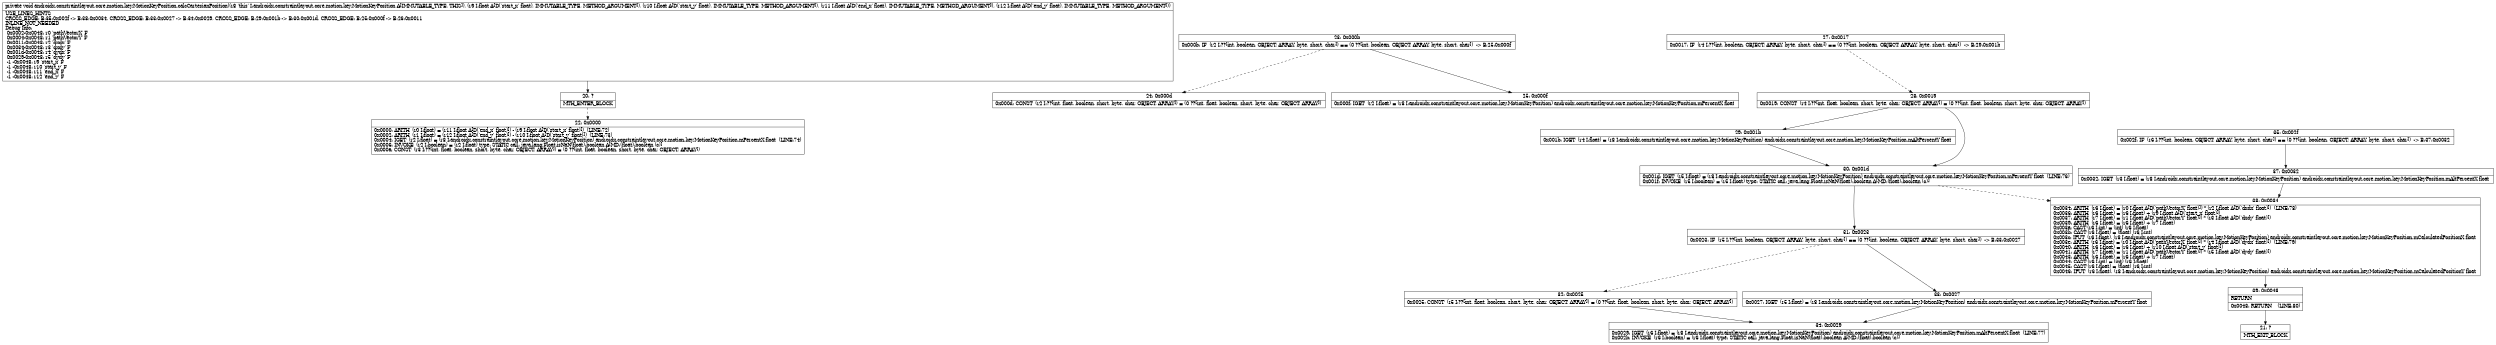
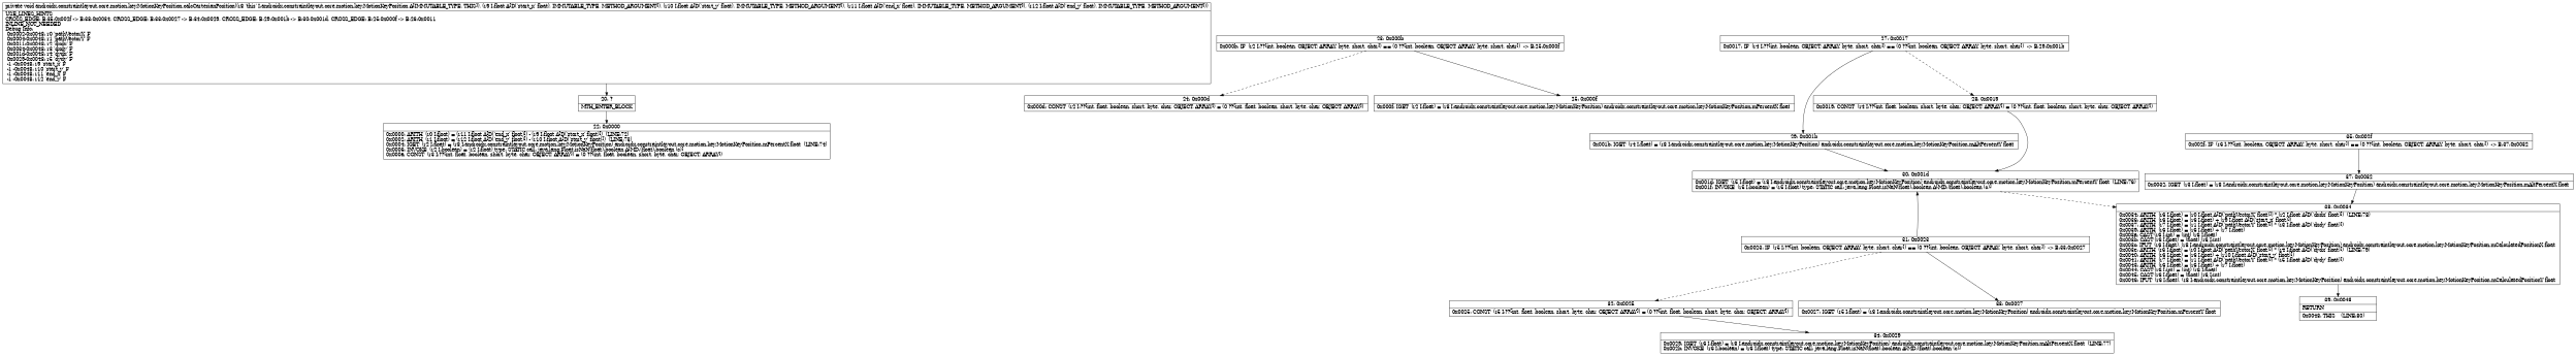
  digraph {
    node [shape=record]
    n1 [label="{20\:\ ?|MTH_ENTER_BLOCK\l}"]
    n2 [label="{22\:\ 0x0000|0x0000: ARITH  (r0 I:float) = (r11 I:float A[D('end_x' float)]) \- (r9 I:float A[D('start_x' float)])  (LINE:72)\l0x0002: ARITH  (r1 I:float) = (r12 I:float A[D('end_y' float)]) \- (r10 I:float A[D('start_y' float)])  (LINE:73)\l0x0004: IGET  (r2 I:float) = (r8 I:androidx.constraintlayout.core.motion.key.MotionKeyPosition) androidx.constraintlayout.core.motion.key.MotionKeyPosition.mPercentX float  (LINE:74)\l0x0006: INVOKE  (r2 I:boolean) = (r2 I:float) type: STATIC call: java.lang.Float.isNaN(float):boolean A[MD:(float):boolean (c)]\l0x000a: CONST  (r3 I:??[int, float, boolean, short, byte, char, OBJECT, ARRAY]) = (0 ??[int, float, boolean, short, byte, char, OBJECT, ARRAY]) \l}"]
    n3 [label="{23\:\ 0x000b|0x000b: IF  (r2 I:??[int, boolean, OBJECT, ARRAY, byte, short, char]) == (0 ??[int, boolean, OBJECT, ARRAY, byte, short, char])  \-\> B:25:0x000f \l}"]
    n4 [label="{24\:\ 0x000d|0x000d: CONST  (r2 I:??[int, float, boolean, short, byte, char, OBJECT, ARRAY]) = (0 ??[int, float, boolean, short, byte, char, OBJECT, ARRAY]) \l}"]
    n5 [label="{25\:\ 0x000f|0x000f: IGET  (r2 I:float) = (r8 I:androidx.constraintlayout.core.motion.key.MotionKeyPosition) androidx.constraintlayout.core.motion.key.MotionKeyPosition.mPercentX float \l}"]
    n6 [label="{27\:\ 0x0017|0x0017: IF  (r4 I:??[int, boolean, OBJECT, ARRAY, byte, short, char]) == (0 ??[int, boolean, OBJECT, ARRAY, byte, short, char])  \-\> B:29:0x001b \l}"]
    n7 [label="{28\:\ 0x0019|0x0019: CONST  (r4 I:??[int, float, boolean, short, byte, char, OBJECT, ARRAY]) = (0 ??[int, float, boolean, short, byte, char, OBJECT, ARRAY]) \l}"]
    n8 [label="{29\:\ 0x001b|0x001b: IGET  (r4 I:float) = (r8 I:androidx.constraintlayout.core.motion.key.MotionKeyPosition) androidx.constraintlayout.core.motion.key.MotionKeyPosition.mAltPercentY float \l}"]
    n9 [label="{30\:\ 0x001d|0x001d: IGET  (r5 I:float) = (r8 I:androidx.constraintlayout.core.motion.key.MotionKeyPosition) androidx.constraintlayout.core.motion.key.MotionKeyPosition.mPercentY float  (LINE:76)\l0x001f: INVOKE  (r5 I:boolean) = (r5 I:float) type: STATIC call: java.lang.Float.isNaN(float):boolean A[MD:(float):boolean (c)]\l}"]
    n10 [label="{31\:\ 0x0023|0x0023: IF  (r5 I:??[int, boolean, OBJECT, ARRAY, byte, short, char]) == (0 ??[int, boolean, OBJECT, ARRAY, byte, short, char])  \-\> B:33:0x0027 \l}"]
    n11 [label="{38\:\ 0x0034|0x0034: ARITH  (r6 I:float) = (r0 I:float A[D('pathVectorX' float)]) * (r2 I:float A[D('dxdx' float)])  (LINE:78)\l0x0036: ARITH  (r6 I:float) = (r6 I:float) + (r9 I:float A[D('start_x' float)]) \l0x0037: ARITH  (r7 I:float) = (r1 I:float A[D('pathVectorY' float)]) * (r3 I:float A[D('dxdy' float)]) \l0x0039: ARITH  (r6 I:float) = (r6 I:float) + (r7 I:float) \l0x003a: CAST (r6 I:int) = (int) (r6 I:float) \l0x003b: CAST (r6 I:float) = (float) (r6 I:int) \l0x003c: IPUT  (r6 I:float), (r8 I:androidx.constraintlayout.core.motion.key.MotionKeyPosition) androidx.constraintlayout.core.motion.key.MotionKeyPosition.mCalculatedPositionX float \l0x003e: ARITH  (r6 I:float) = (r0 I:float A[D('pathVectorX' float)]) * (r4 I:float A[D('dydx' float)])  (LINE:79)\l0x0040: ARITH  (r6 I:float) = (r6 I:float) + (r10 I:float A[D('start_y' float)]) \l0x0041: ARITH  (r7 I:float) = (r1 I:float A[D('pathVectorY' float)]) * (r5 I:float A[D('dydy' float)]) \l0x0043: ARITH  (r6 I:float) = (r6 I:float) + (r7 I:float) \l0x0044: CAST (r6 I:int) = (int) (r6 I:float) \l0x0045: CAST (r6 I:float) = (float) (r6 I:int) \l0x0046: IPUT  (r6 I:float), (r8 I:androidx.constraintlayout.core.motion.key.MotionKeyPosition) androidx.constraintlayout.core.motion.key.MotionKeyPosition.mCalculatedPositionY float \l}"]
    n12 [label="{32\:\ 0x0025|0x0025: CONST  (r5 I:??[int, float, boolean, short, byte, char, OBJECT, ARRAY]) = (0 ??[int, float, boolean, short, byte, char, OBJECT, ARRAY]) \l}"]
    n13 [label="{33\:\ 0x0027|0x0027: IGET  (r5 I:float) = (r8 I:androidx.constraintlayout.core.motion.key.MotionKeyPosition) androidx.constraintlayout.core.motion.key.MotionKeyPosition.mPercentY float \l}"]
    n14 [label="{34\:\ 0x0029|0x0029: IGET  (r6 I:float) = (r8 I:androidx.constraintlayout.core.motion.key.MotionKeyPosition) androidx.constraintlayout.core.motion.key.MotionKeyPosition.mAltPercentX float  (LINE:77)\l0x002b: INVOKE  (r6 I:boolean) = (r6 I:float) type: STATIC call: java.lang.Float.isNaN(float):boolean A[MD:(float):boolean (c)]\l}"]
    n15 [label="{35\:\ 0x002f|0x002f: IF  (r6 I:??[int, boolean, OBJECT, ARRAY, byte, short, char]) == (0 ??[int, boolean, OBJECT, ARRAY, byte, short, char])  \-\> B:37:0x0032 \l}"]
    n16 [label="{37\:\ 0x0032|0x0032: IGET  (r3 I:float) = (r8 I:androidx.constraintlayout.core.motion.key.MotionKeyPosition) androidx.constraintlayout.core.motion.key.MotionKeyPosition.mAltPercentX float \l}"]
-   n17 [label="{39\:\ 0x0048|RETURN\l|0x0048: RETURN    (LINE:80)\l}"]
-   n18 [label="{21\:\ ?|MTH_EXIT_BLOCK\l}"]
+   n17 [label="{39\:\ 0x0048|RETURN\l|0x0048: THIS    (LINE:80)\l}"]
    n19 [label="{private void androidx.constraintlayout.core.motion.key.MotionKeyPosition.calcCartesianPosition((r8 'this' I:androidx.constraintlayout.core.motion.key.MotionKeyPosition A[IMMUTABLE_TYPE, THIS]), (r9 I:float A[D('start_x' float), IMMUTABLE_TYPE, METHOD_ARGUMENT]), (r10 I:float A[D('start_y' float), IMMUTABLE_TYPE, METHOD_ARGUMENT]), (r11 I:float A[D('end_x' float), IMMUTABLE_TYPE, METHOD_ARGUMENT]), (r12 I:float A[D('end_y' float), IMMUTABLE_TYPE, METHOD_ARGUMENT]))  | USE_LINES_HINTS\lCROSS_EDGE: B:35:0x002f \-\> B:38:0x0034, CROSS_EDGE: B:33:0x0027 \-\> B:34:0x0029, CROSS_EDGE: B:29:0x001b \-\> B:30:0x001d, CROSS_EDGE: B:25:0x000f \-\> B:26:0x0011\lINLINE_NOT_NEEDED\lDebug Info:\l  0x0002\-0x0048: r0 'pathVectorX' F\l  0x0004\-0x0048: r1 'pathVectorY' F\l  0x0011\-0x0048: r2 'dxdx' F\l  0x0034\-0x0048: r3 'dxdy' F\l  0x001d\-0x0048: r4 'dydx' F\l  0x0029\-0x0048: r5 'dydy' F\l  \-1 \-0x0048: r9 'start_x' F\l  \-1 \-0x0048: r10 'start_y' F\l  \-1 \-0x0048: r11 'end_x' F\l  \-1 \-0x0048: r12 'end_y' F\l}"]
-   n1 -> n2 [style=dashed]
+   n1 -> n2
    n3 -> n4 [style=dashed]
    n3 -> n5
    n6 -> n7 [style=dashed]
-   n7 -> n8
+   n6 -> n8
    n7 -> n9
    n8 -> n9
-   n9 -> n10
+   n10 -> n9
    n9 -> n11 [style=dashed]
    n10 -> n12 [style=dashed]
    n10 -> n13
    n11 -> n17
    n12 -> n14
-   n13 -> n14
    n15 -> n16
    n16 -> n11
-   n17 -> n18
    n19 -> n1
  }
